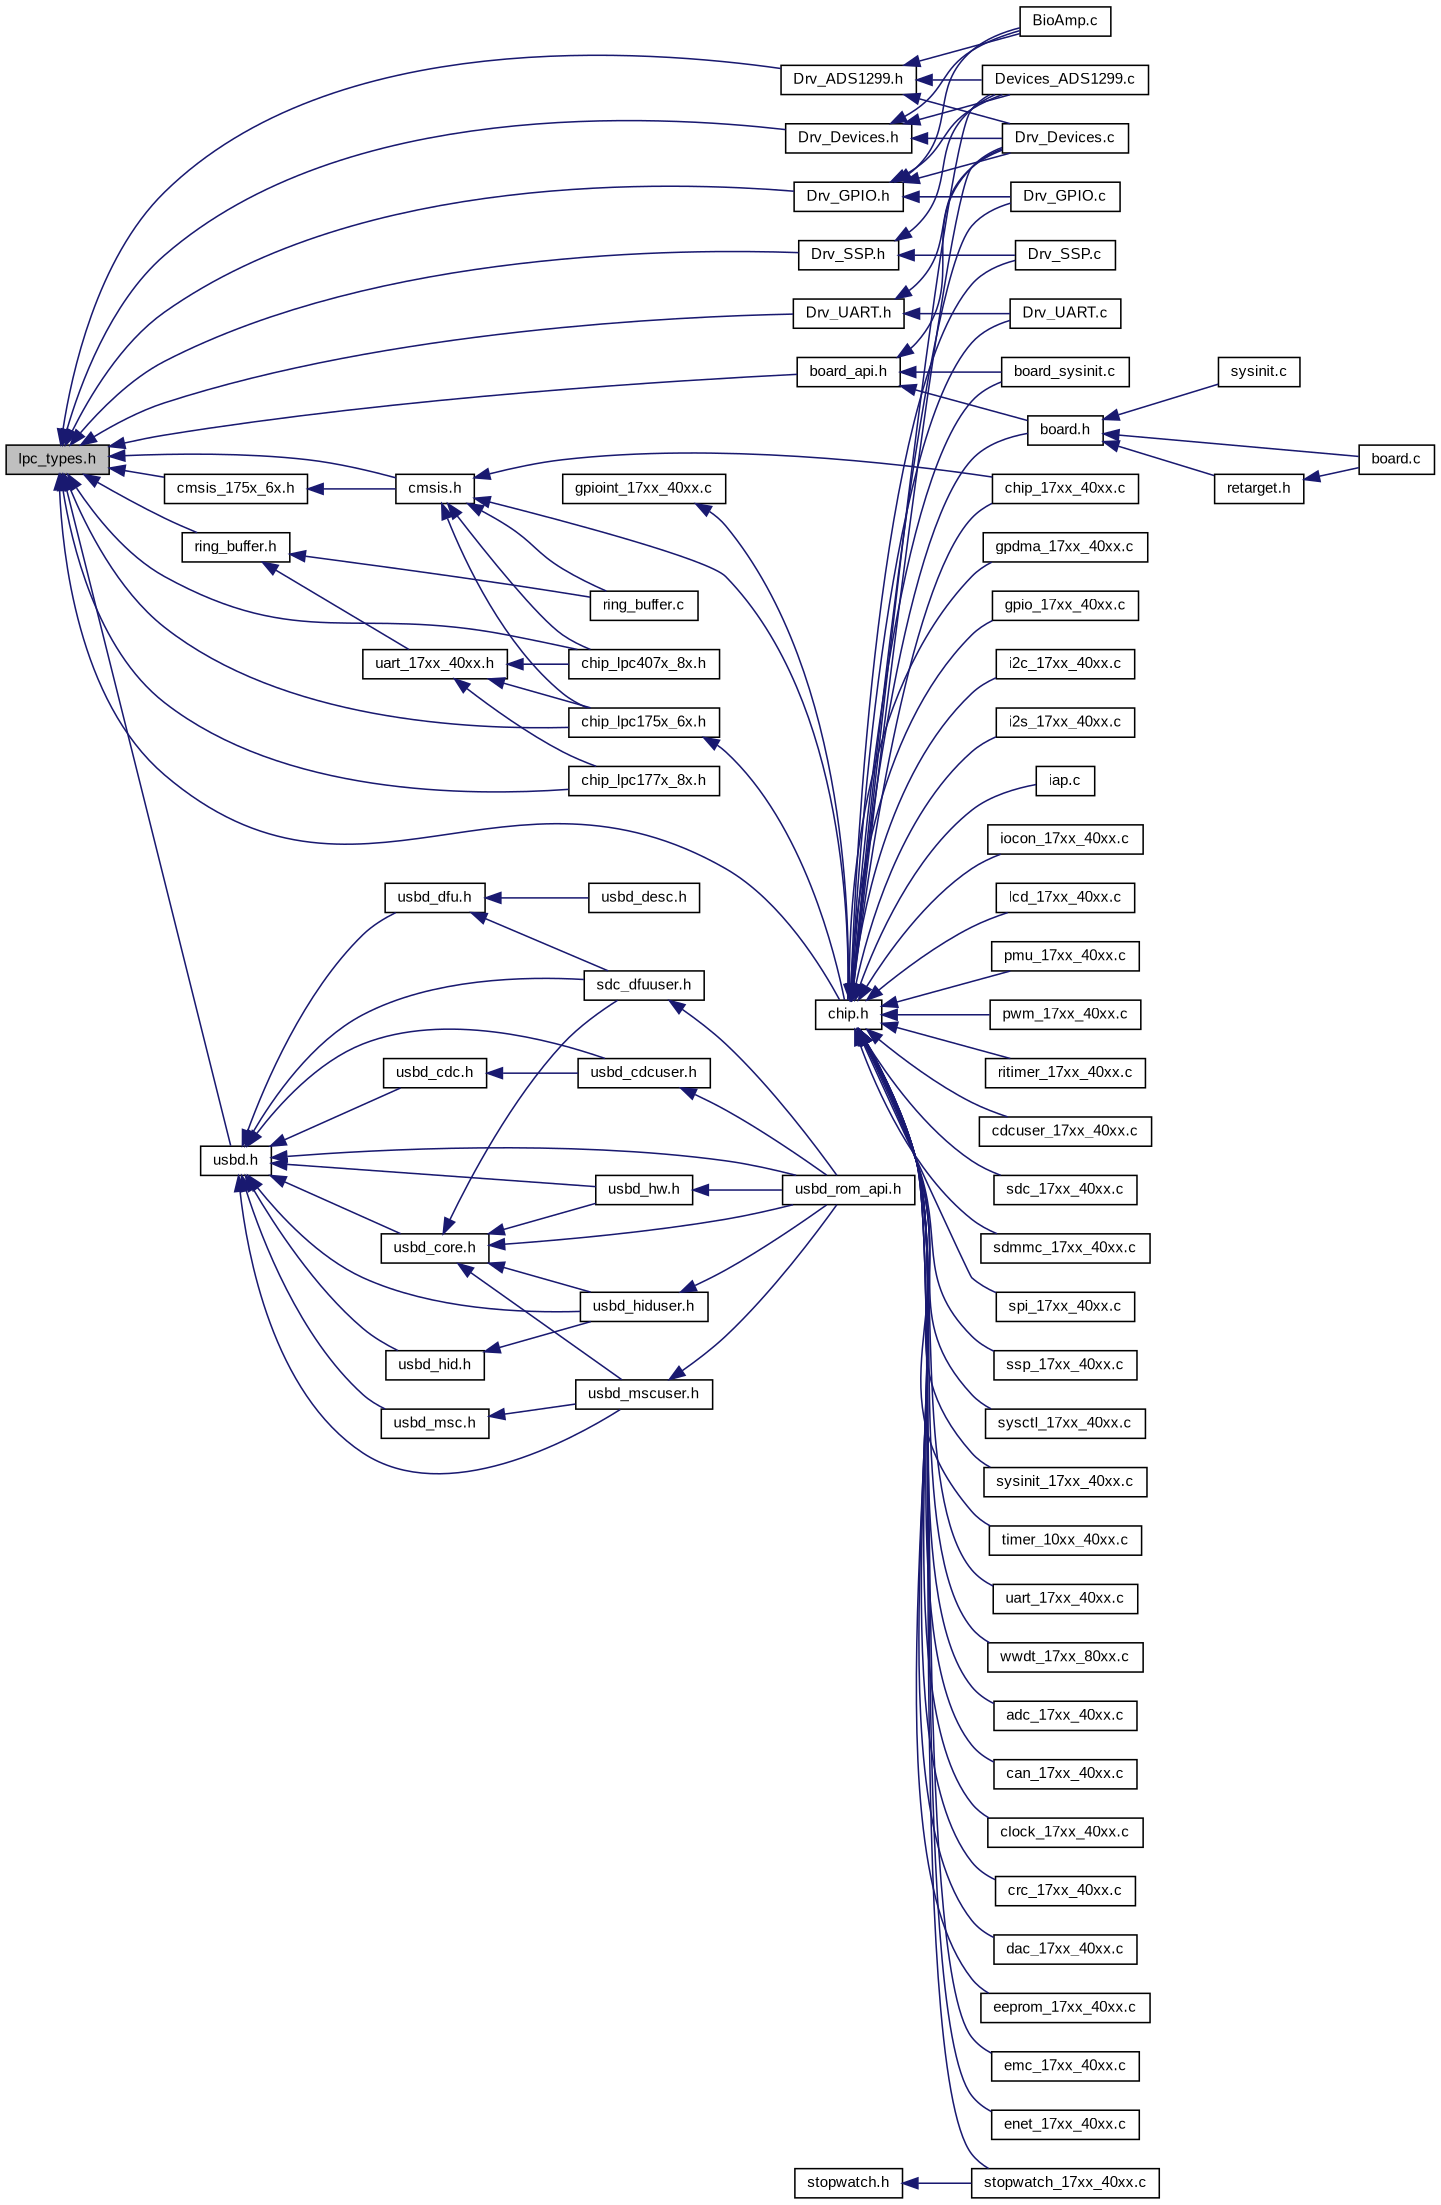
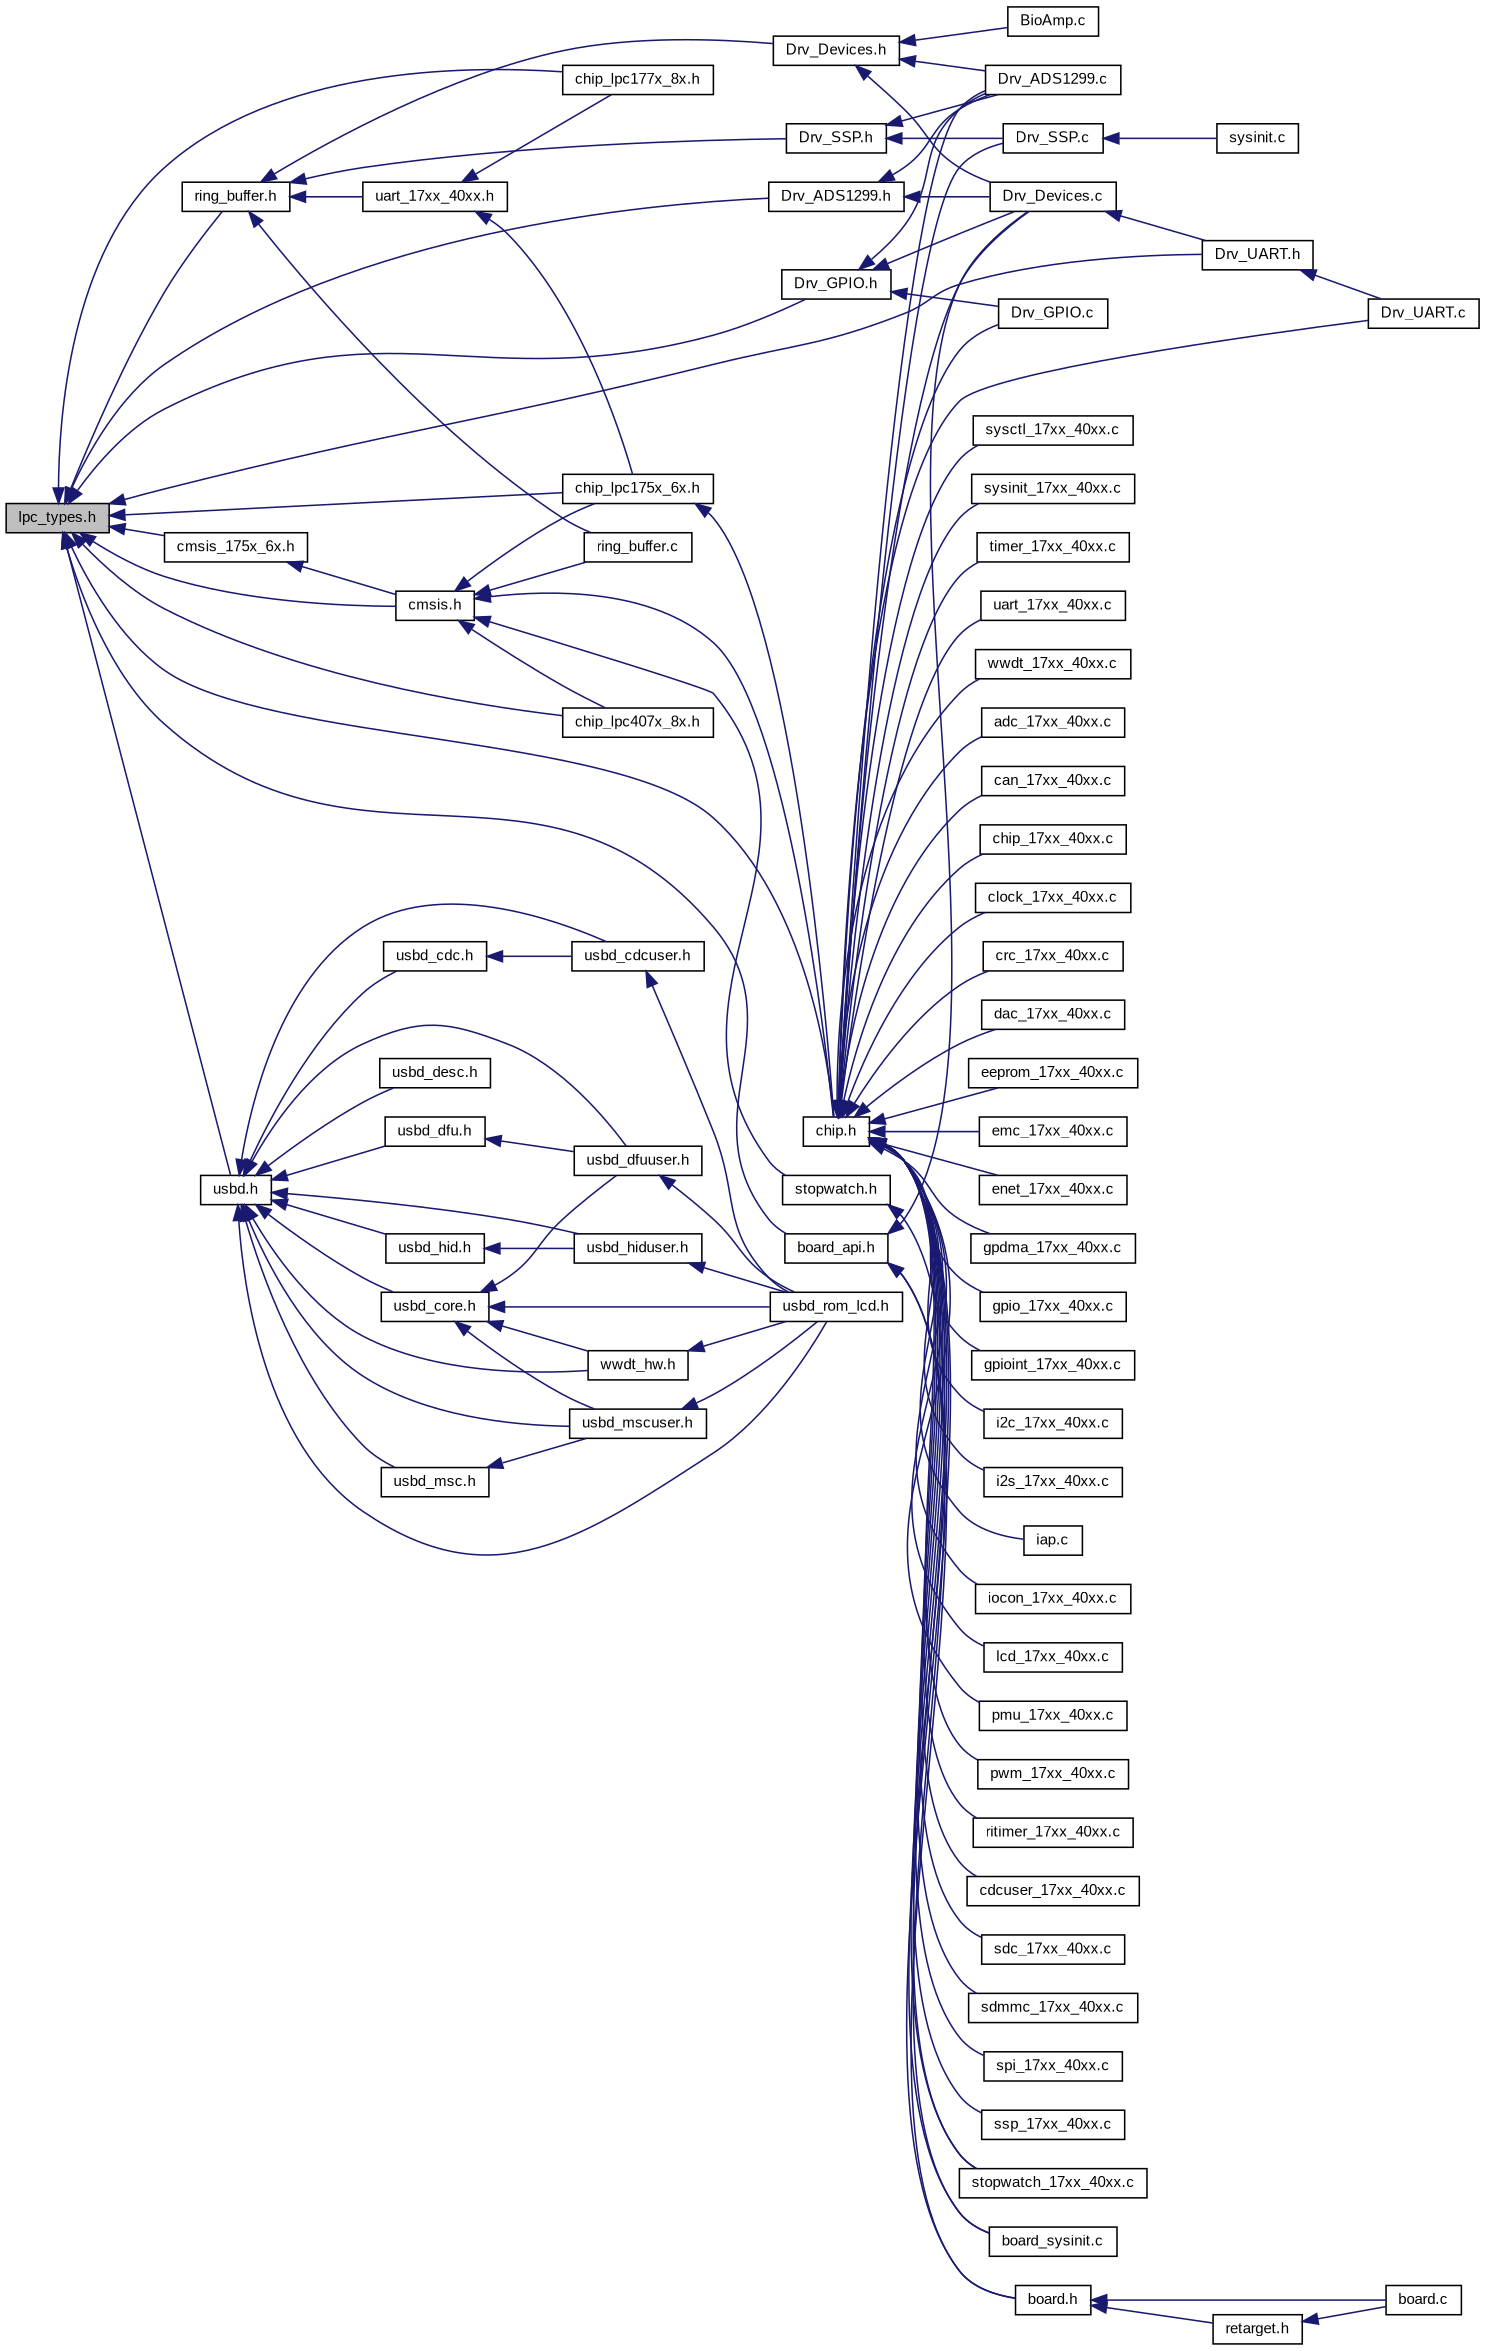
  digraph {
    fontname="Liberation Sans"
    rankdir=LR
    node [color=black fillcolor=white fontname="Liberation Sans" fontsize=10 shape=record style=filled]
    edge [color=midnightblue dir=back fontname="Liberation Sans" fontsize=10 labelfontname=FreeSans labelfontsize=10 style=solid]
    n1 [fillcolor=grey75 fontcolor=black height=0.2 label="lpc_types.h" width=0.4]
    n2 [height=0.2 label="Drv_ADS1299.h" width=0.4]
    n3 [height=0.2 label="Drv_Devices.h" width=0.4]
    n4 [height=0.2 label="Drv_GPIO.h" width=0.4]
    n5 [height=0.2 label="Drv_SSP.h" width=0.4]
    n6 [height=0.2 label="Drv_UART.h" width=0.4]
    n7 [height=0.2 label="board_api.h" width=0.4]
    n8 [height=0.2 label="chip.h" width=0.4]
    n9 [height=0.2 label="cmsis.h" width=0.4]
    n10 [height=0.2 label="chip_lpc175x_6x.h" width=0.4]
    n11 [height=0.2 label="chip_lpc177x_8x.h" width=0.4]
    n12 [height=0.2 label="chip_lpc407x_8x.h" width=0.4]
    n13 [height=0.2 label="cmsis_175x_6x.h" width=0.4]
    n14 [height=0.2 label="ring_buffer.h" width=0.4]
    n15 [height=0.2 label="usbd.h" width=0.4]
    n16 [height=0.2 label="BioAmp.c" width=0.4]
-   n17 [height=0.2 label="Devices_ADS1299.c" width=0.4]
+   n17 [height=0.2 label="Drv_ADS1299.c" width=0.4]
    n18 [height=0.2 label="Drv_Devices.c" width=0.4]
    n19 [height=0.2 label="Drv_GPIO.c" width=0.4]
    n20 [height=0.2 label="Drv_SSP.c" width=0.4]
    n21 [height=0.2 label="Drv_UART.c" width=0.4]
    n22 [height=0.2 label="board.h" width=0.4]
    n23 [height=0.2 label="board_sysinit.c" width=0.4]
    n24 [height=0.2 label="adc_17xx_40xx.c" width=0.4]
    n25 [height=0.2 label="can_17xx_40xx.c" width=0.4]
    n26 [height=0.2 label="chip_17xx_40xx.c" width=0.4]
    n27 [height=0.2 label="clock_17xx_40xx.c" width=0.4]
    n28 [height=0.2 label="crc_17xx_40xx.c" width=0.4]
    n29 [height=0.2 label="dac_17xx_40xx.c" width=0.4]
    n30 [height=0.2 label="eeprom_17xx_40xx.c" width=0.4]
    n31 [height=0.2 label="emc_17xx_40xx.c" width=0.4]
    n32 [height=0.2 label="enet_17xx_40xx.c" width=0.4]
    n33 [height=0.2 label="gpdma_17xx_40xx.c" width=0.4]
    n34 [height=0.2 label="gpio_17xx_40xx.c" width=0.4]
    n35 [height=0.2 label="gpioint_17xx_40xx.c" width=0.4]
    n36 [height=0.2 label="i2c_17xx_40xx.c" width=0.4]
    n37 [height=0.2 label="i2s_17xx_40xx.c" width=0.4]
    n38 [height=0.2 label="iap.c" width=0.4]
    n39 [height=0.2 label="iocon_17xx_40xx.c" width=0.4]
    n40 [height=0.2 label="lcd_17xx_40xx.c" width=0.4]
    n41 [height=0.2 label="pmu_17xx_40xx.c" width=0.4]
    n42 [height=0.2 label="pwm_17xx_40xx.c" width=0.4]
    n43 [height=0.2 label="ritimer_17xx_40xx.c" width=0.4]
    n44 [height=0.2 label="cdcuser_17xx_40xx.c" width=0.4]
    n45 [height=0.2 label="sdc_17xx_40xx.c" width=0.4]
    n46 [height=0.2 label="sdmmc_17xx_40xx.c" width=0.4]
    n47 [height=0.2 label="spi_17xx_40xx.c" width=0.4]
    n48 [height=0.2 label="ssp_17xx_40xx.c" width=0.4]
    n49 [height=0.2 label="stopwatch_17xx_40xx.c" width=0.4]
    n50 [height=0.2 label="sysctl_17xx_40xx.c" width=0.4]
    n51 [height=0.2 label="sysinit_17xx_40xx.c" width=0.4]
-   n52 [height=0.2 label="timer_10xx_40xx.c" width=0.4]
+   n52 [height=0.2 label="timer_17xx_40xx.c" width=0.4]
    n53 [height=0.2 label="uart_17xx_40xx.c" width=0.4]
-   n54 [height=0.2 label="wwdt_17xx_80xx.c" width=0.4]
+   n54 [height=0.2 label="wwdt_17xx_40xx.c" width=0.4]
    n55 [height=0.2 label="stopwatch.h" width=0.4]
    n56 [height=0.2 label="ring_buffer.c" width=0.4]
    n57 [height=0.2 label="uart_17xx_40xx.h" width=0.4]
    n58 [height=0.2 label="usbd_cdc.h" width=0.4]
    n59 [height=0.2 label="usbd_cdcuser.h" width=0.4]
-   n60 [height=0.2 label="usbd_rom_api.h" width=0.4]
+   n60 [height=0.2 label="usbd_rom_lcd.h" width=0.4]
    n61 [height=0.2 label="usbd_core.h" width=0.4]
-   n62 [height=0.2 label="sdc_dfuuser.h" width=0.4]
+   n62 [height=0.2 label="usbd_dfuuser.h" width=0.4]
    n63 [height=0.2 label="usbd_hiduser.h" width=0.4]
-   n64 [height=0.2 label="usbd_hw.h" width=0.4]
+   n64 [height=0.2 label="wwdt_hw.h" width=0.4]
    n65 [height=0.2 label="usbd_mscuser.h" width=0.4]
    n66 [height=0.2 label="usbd_desc.h" width=0.4]
    n67 [height=0.2 label="usbd_dfu.h" width=0.4]
    n68 [height=0.2 label="usbd_hid.h" width=0.4]
    n69 [height=0.2 label="usbd_msc.h" width=0.4]
    n70 [height=0.2 label="sysinit.c" width=0.4]
    n71 [height=0.2 label="board.c" width=0.4]
    n72 [height=0.2 label="retarget.h" width=0.4]
    n1 -> n2
-   n1 -> n3
+   n14 -> n3
    n1 -> n4
-   n1 -> n5
+   n14 -> n5
    n1 -> n6
    n1 -> n7
    n1 -> n8
    n1 -> n9
    n1 -> n10
    n1 -> n11
    n1 -> n12
    n1 -> n13
    n1 -> n14
    n1 -> n15
-   n2 -> n16
    n2 -> n17
    n2 -> n18
    n3 -> n16
    n3 -> n17
    n3 -> n18
-   n4 -> n16
    n4 -> n17
    n4 -> n18
    n4 -> n19
    n5 -> n17
    n5 -> n20
-   n6 -> n18
+   n18 -> n6
    n6 -> n21
    n7 -> n18
    n7 -> n22
    n7 -> n23
    n8 -> n17
    n8 -> n18
    n8 -> n19
    n8 -> n20
    n8 -> n21
    n8 -> n22
    n8 -> n23
    n8 -> n24
    n8 -> n25
    n8 -> n26
    n8 -> n27
    n8 -> n28
    n8 -> n29
    n8 -> n30
    n8 -> n31
    n8 -> n32
    n8 -> n33
    n8 -> n34
-   n35 -> n8
+   n8 -> n35
    n8 -> n36
    n8 -> n37
    n8 -> n38
    n8 -> n39
    n8 -> n40
    n8 -> n41
    n8 -> n42
    n8 -> n43
    n8 -> n44
    n8 -> n45
    n8 -> n46
    n8 -> n47
    n8 -> n48
    n8 -> n49
    n8 -> n50
    n8 -> n51
    n8 -> n52
    n8 -> n53
    n8 -> n54
    n9 -> n8
    n9 -> n10
    n9 -> n12
-   n9 -> n26
+   n9 -> n55
    n9 -> n56
    n10 -> n8
    n13 -> n9
    n14 -> n56
    n14 -> n57
    n15 -> n58
    n15 -> n59
    n15 -> n60
    n15 -> n61
    n15 -> n62
    n15 -> n63
    n15 -> n64
    n15 -> n65
-   n67 -> n66
+   n15 -> n66
    n15 -> n67
    n15 -> n68
    n15 -> n69
-   n22 -> n70
+   n20 -> n70
    n22 -> n71
    n22 -> n72
    n55 -> n49
    n57 -> n10
    n57 -> n11
-   n57 -> n12
    n58 -> n59
    n59 -> n60
    n61 -> n60
    n61 -> n62
-   n61 -> n63
    n61 -> n64
    n61 -> n65
    n62 -> n60
    n63 -> n60
    n64 -> n60
    n65 -> n60
    n67 -> n62
    n68 -> n63
    n69 -> n65
    n72 -> n71
  }
